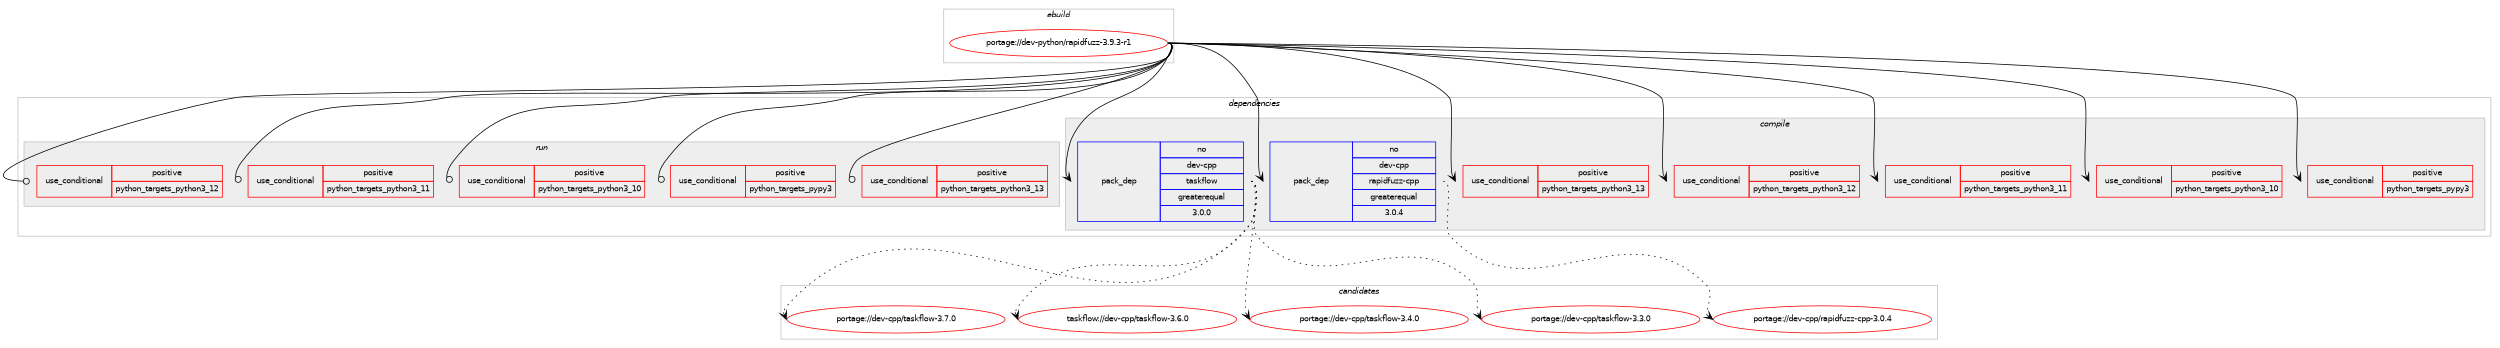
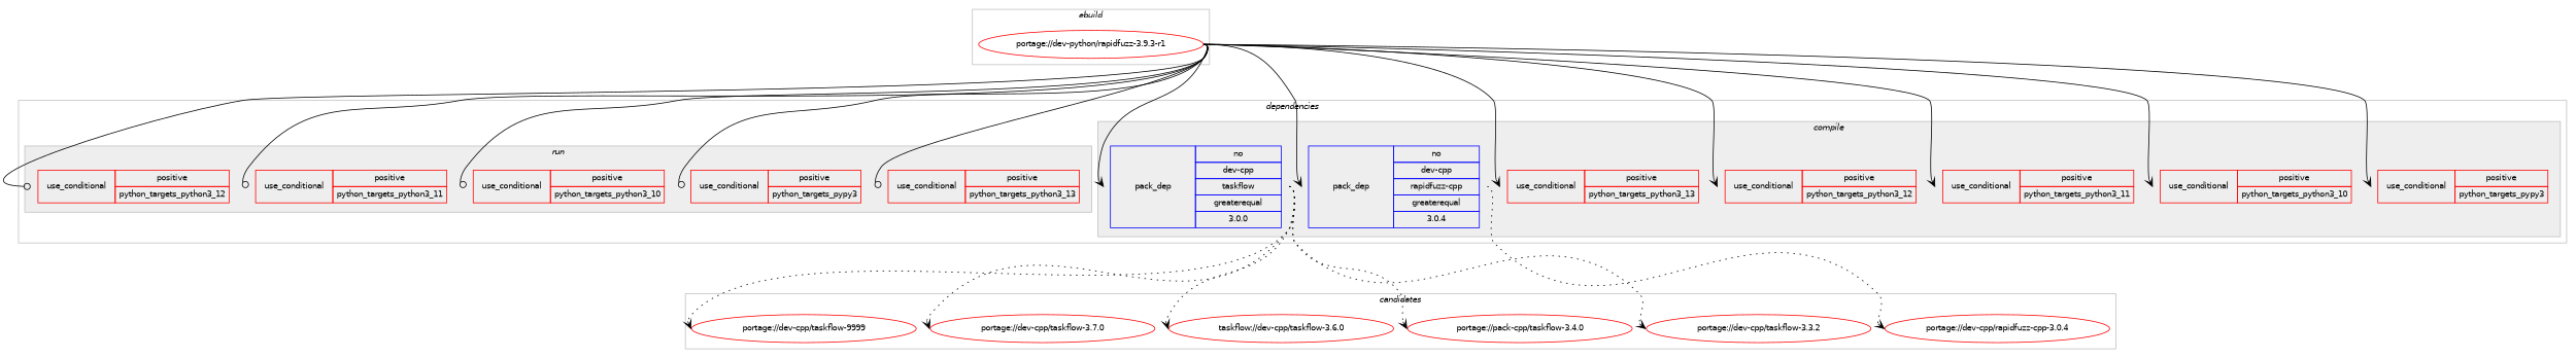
  digraph {
    compound=true
    concentrate=true
    fontname=Helvetica
    fontsize=10
    newrank=true
    rankdir=TB
    ranksep=1.5
    node [color=red fontname=Helvetica fontsize=10 shape=none]
    edge [arrowhead=vee headport=w style=solid tailport=e weight=20]
    n1 [label="portage://dev-python/rapidfuzz-3.9.3-r1" width=4 shape=""]
    n2 [label=<<TABLE BORDER="0" CELLBORDER="1" CELLSPACING="0" CELLPADDING="4"><TR><TD ROWSPAN="3" CELLPADDING="10">use_conditional</TD></TR><TR><TD>positive</TD></TR><TR><TD>python_targets_pypy3</TD></TR></TABLE>>]
    n3 [label=<<TABLE BORDER="0" CELLBORDER="1" CELLSPACING="0" CELLPADDING="4"><TR><TD ROWSPAN="3" CELLPADDING="10">use_conditional</TD></TR><TR><TD>positive</TD></TR><TR><TD>python_targets_python3_10</TD></TR></TABLE>>]
    n4 [label=<<TABLE BORDER="0" CELLBORDER="1" CELLSPACING="0" CELLPADDING="4"><TR><TD ROWSPAN="3" CELLPADDING="10">use_conditional</TD></TR><TR><TD>positive</TD></TR><TR><TD>python_targets_python3_11</TD></TR></TABLE>>]
    n5 [label=<<TABLE BORDER="0" CELLBORDER="1" CELLSPACING="0" CELLPADDING="4"><TR><TD ROWSPAN="3" CELLPADDING="10">use_conditional</TD></TR><TR><TD>positive</TD></TR><TR><TD>python_targets_python3_12</TD></TR></TABLE>>]
    n6 [label=<<TABLE BORDER="0" CELLBORDER="1" CELLSPACING="0" CELLPADDING="4"><TR><TD ROWSPAN="3" CELLPADDING="10">use_conditional</TD></TR><TR><TD>positive</TD></TR><TR><TD>python_targets_python3_13</TD></TR></TABLE>>]
    n7 [color=blue label=<<TABLE BORDER="0" CELLBORDER="1" CELLSPACING="0" CELLPADDING="4" WIDTH="220"><TR><TD ROWSPAN="6" CELLPADDING="30">pack_dep</TD></TR><TR><TD WIDTH="110">no</TD></TR><TR><TD>dev-cpp</TD></TR><TR><TD>rapidfuzz-cpp</TD></TR><TR><TD>greaterequal</TD></TR><TR><TD>3.0.4</TD></TR></TABLE>>]
    n8 [color=blue label=<<TABLE BORDER="0" CELLBORDER="1" CELLSPACING="0" CELLPADDING="4" WIDTH="220"><TR><TD ROWSPAN="6" CELLPADDING="30">pack_dep</TD></TR><TR><TD WIDTH="110">no</TD></TR><TR><TD>dev-cpp</TD></TR><TR><TD>taskflow</TD></TR><TR><TD>greaterequal</TD></TR><TR><TD>3.0.0</TD></TR></TABLE>>]
    n9 [label=<<TABLE BORDER="0" CELLBORDER="1" CELLSPACING="0" CELLPADDING="4"><TR><TD ROWSPAN="3" CELLPADDING="10">use_conditional</TD></TR><TR><TD>positive</TD></TR><TR><TD>python_targets_python3_13</TD></TR></TABLE>>]
    n10 [label=<<TABLE BORDER="0" CELLBORDER="1" CELLSPACING="0" CELLPADDING="4"><TR><TD ROWSPAN="3" CELLPADDING="10">use_conditional</TD></TR><TR><TD>positive</TD></TR><TR><TD>python_targets_pypy3</TD></TR></TABLE>>]
    n11 [label=<<TABLE BORDER="0" CELLBORDER="1" CELLSPACING="0" CELLPADDING="4"><TR><TD ROWSPAN="3" CELLPADDING="10">use_conditional</TD></TR><TR><TD>positive</TD></TR><TR><TD>python_targets_python3_10</TD></TR></TABLE>>]
    n12 [label=<<TABLE BORDER="0" CELLBORDER="1" CELLSPACING="0" CELLPADDING="4"><TR><TD ROWSPAN="3" CELLPADDING="10">use_conditional</TD></TR><TR><TD>positive</TD></TR><TR><TD>python_targets_python3_11</TD></TR></TABLE>>]
    n13 [label=<<TABLE BORDER="0" CELLBORDER="1" CELLSPACING="0" CELLPADDING="4"><TR><TD ROWSPAN="3" CELLPADDING="10">use_conditional</TD></TR><TR><TD>positive</TD></TR><TR><TD>python_targets_python3_12</TD></TR></TABLE>>]
    n14 [label="portage://dev-cpp/rapidfuzz-cpp-3.0.4" width=4 shape=""]
-   n15 [label="portage://dev-cpp/taskflow-3.3.0" width=4 shape=""]
-   n16 [label="portage://dev-cpp/taskflow-3.4.0" width=4 shape=""]
+   n15 [label="portage://dev-cpp/taskflow-3.3.2" width=4 shape=""]
+   n16 [label="portage://pack-cpp/taskflow-3.4.0" width=4 shape=""]
    n17 [label="taskflow://dev-cpp/taskflow-3.6.0" width=4 shape=""]
    n18 [label="portage://dev-cpp/taskflow-3.7.0" width=4 shape=""]
+   n19 [label="portage://dev-cpp/taskflow-9999" width=4 shape=""]
    subgraph cluster_1 {
      color=gray
      label=<<i>ebuild</i>>
      rank=same
      n1
    }
    subgraph cluster_2 {
      color=gray
      label=<<i>dependencies</i>>
      subgraph cluster_3 {
        color=gray
        fillcolor="#eeeeee"
        label=<<i>compile</i>>
        style=filled
        subgraph sub_4 {
          color=gray
          fillcolor="#eeeeee"
          label=<<i>compile</i>>
          style=filled
          n2
        }
        subgraph sub_5 {
          color=gray
          fillcolor="#eeeeee"
          label=<<i>compile</i>>
          style=filled
          n3
        }
        subgraph sub_6 {
          color=gray
          fillcolor="#eeeeee"
          label=<<i>compile</i>>
          style=filled
          n4
        }
        subgraph sub_7 {
          color=gray
          fillcolor="#eeeeee"
          label=<<i>compile</i>>
          style=filled
          n5
        }
        subgraph sub_8 {
          color=gray
          fillcolor="#eeeeee"
          label=<<i>compile</i>>
          style=filled
          n6
        }
        subgraph sub_9 {
          color=gray
          fillcolor="#eeeeee"
          label=<<i>compile</i>>
          style=filled
          n7
        }
        subgraph sub_10 {
          color=gray
          fillcolor="#eeeeee"
          label=<<i>compile</i>>
          style=filled
          n8
        }
      }
      subgraph cluster_11 {
        color=gray
        fillcolor="#eeeeee"
        label=<<i>compile and run</i>>
        style=filled
      }
      subgraph cluster_12 {
        color=gray
        fillcolor="#eeeeee"
        label=<<i>run</i>>
        style=filled
        subgraph sub_13 {
          color=gray
          fillcolor="#eeeeee"
          label=<<i>run</i>>
          style=filled
          n9
        }
        subgraph sub_14 {
          color=gray
          fillcolor="#eeeeee"
          label=<<i>run</i>>
          style=filled
          n10
        }
        subgraph sub_15 {
          color=gray
          fillcolor="#eeeeee"
          label=<<i>run</i>>
          style=filled
          n11
        }
        subgraph sub_16 {
          color=gray
          fillcolor="#eeeeee"
          label=<<i>run</i>>
          style=filled
          n12
        }
        subgraph sub_17 {
          color=gray
          fillcolor="#eeeeee"
          label=<<i>run</i>>
          style=filled
          n13
        }
      }
    }
    subgraph cluster_18 {
      color=gray
      label=<<i>candidates</i>>
      rank=same
      subgraph sub_19 {
        color=black
        label=<<i>candidates</i>>
        nodesep=1
        rank=same
        n14
      }
      subgraph sub_20 {
        color=black
        label=<<i>candidates</i>>
        nodesep=1
        rank=same
        n15
        n16
        n17
        n18
+       n19
      }
    }
    n1 -> n2
    n1 -> n3
    n1 -> n4
    n1 -> n5
    n1 -> n6
    n1 -> n7
    n1 -> n8
    n1 -> n9 [arrowhead=odot]
    n1 -> n10 [arrowhead=odot]
    n1 -> n11 [arrowhead=odot]
    n1 -> n12 [arrowhead=odot]
    n1 -> n13 [arrowhead=odot]
    n7 -> n14 [style=dotted weight=100]
    n8 -> n15 [style=dotted weight=100]
    n8 -> n16 [style=dotted weight=100]
    n8 -> n17 [style=dotted weight=100]
    n8 -> n18 [style=dotted weight=100]
+   n8 -> n19 [style=dotted weight=100]
  }
